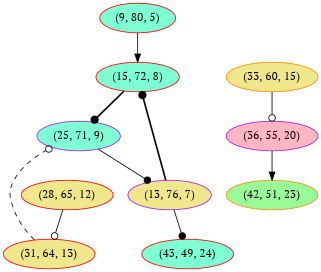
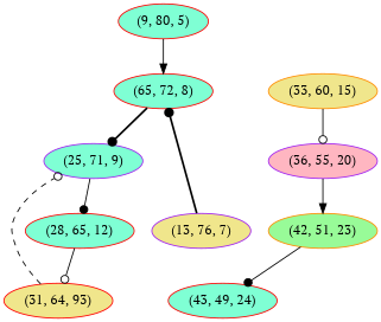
  digraph {
    fontname="PT Serif"
    node [color=red fillcolor=aquamarine fontname="PT Serif" style=filled]
    edge [arrowhead=dot fontname="PT Serif" style=solid]
    "(9, 80, 5)"
-   "(15, 72, 8)"
+   "(15, 72, 8)" [label="(65, 72, 8)"]
    "(13, 76, 7)" [color=purple fillcolor=khaki]
    "(25, 71, 9)" [color=purple]
-   "(28, 65, 12)" [fillcolor=khaki]
-   "(31, 64, 13)" [fillcolor=khaki]
+   "(28, 65, 12)"
+   "(31, 64, 13)" [fillcolor=khaki label="(31, 64, 93)"]
    "(33, 60, 15)" [color=darkorange fillcolor=khaki]
    n8 [color=purple fillcolor=lightpink label="(36, 55, 20)"]
    "(42, 51, 23)" [color=darkorange fillcolor=palegreen]
    "(43, 49, 24)"
    "(9, 80, 5)" -> "(15, 72, 8)" [arrowhead=normal]
    "(15, 72, 8)" -> "(25, 71, 9)" [style=bold]
    "(13, 76, 7)" -> "(15, 72, 8)" [style=bold]
-   "(25, 71, 9)" -> "(13, 76, 7)"
+   "(25, 71, 9)" -> "(28, 65, 12)"
    "(28, 65, 12)" -> "(31, 64, 13)" [arrowhead=odot]
    "(31, 64, 13)" -> "(25, 71, 9)" [arrowhead=odot style=dashed]
    "(33, 60, 15)" -> n8 [arrowhead=odot]
    n8 -> "(42, 51, 23)" [arrowhead=normal]
-   "(13, 76, 7)" -> "(43, 49, 24)"
+   "(42, 51, 23)" -> "(43, 49, 24)"
  }
